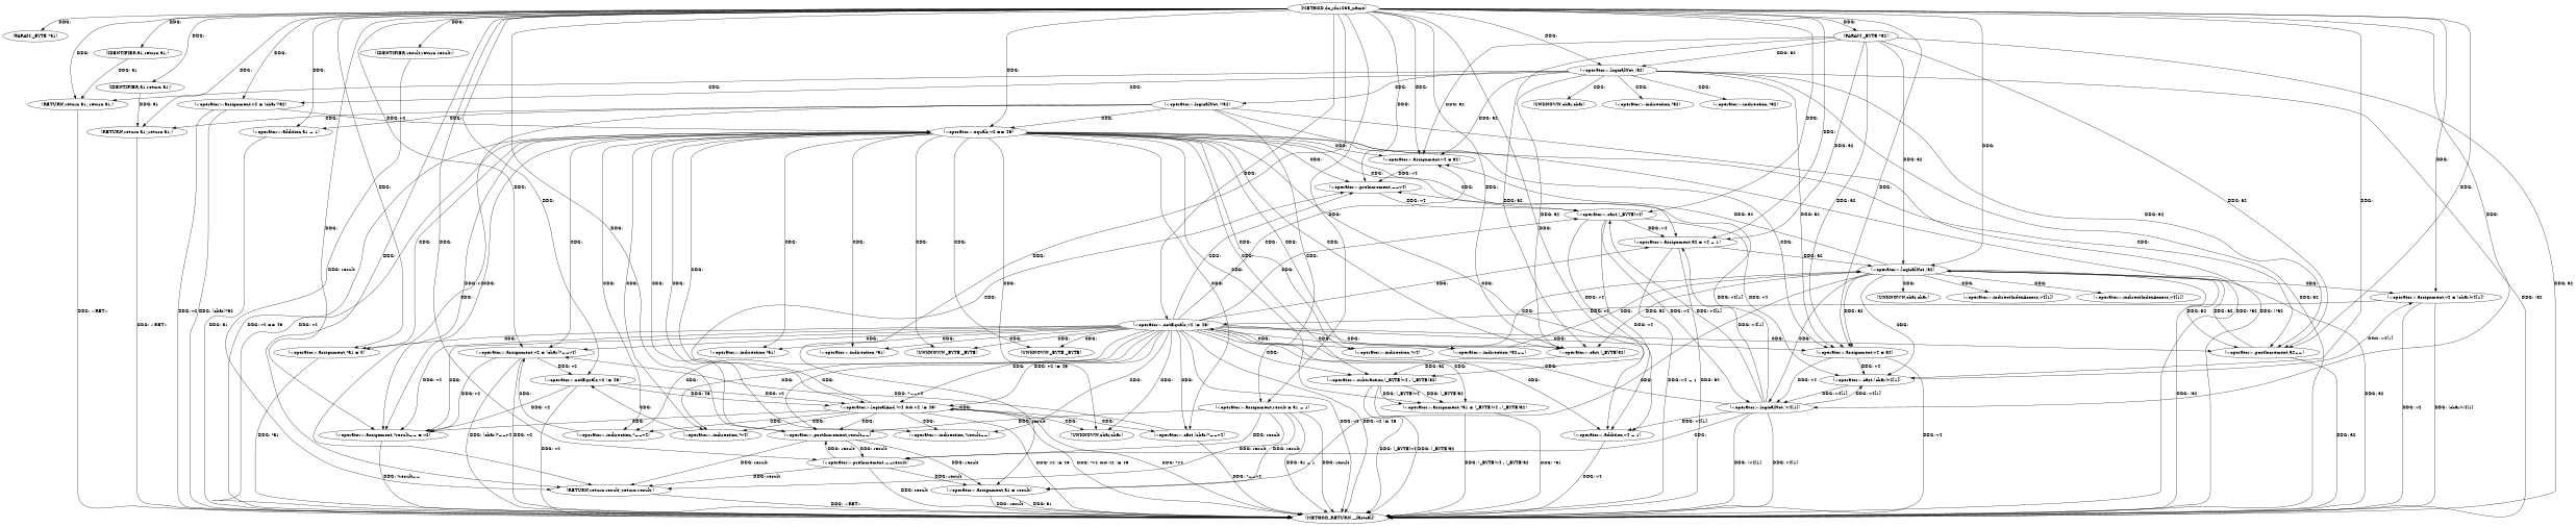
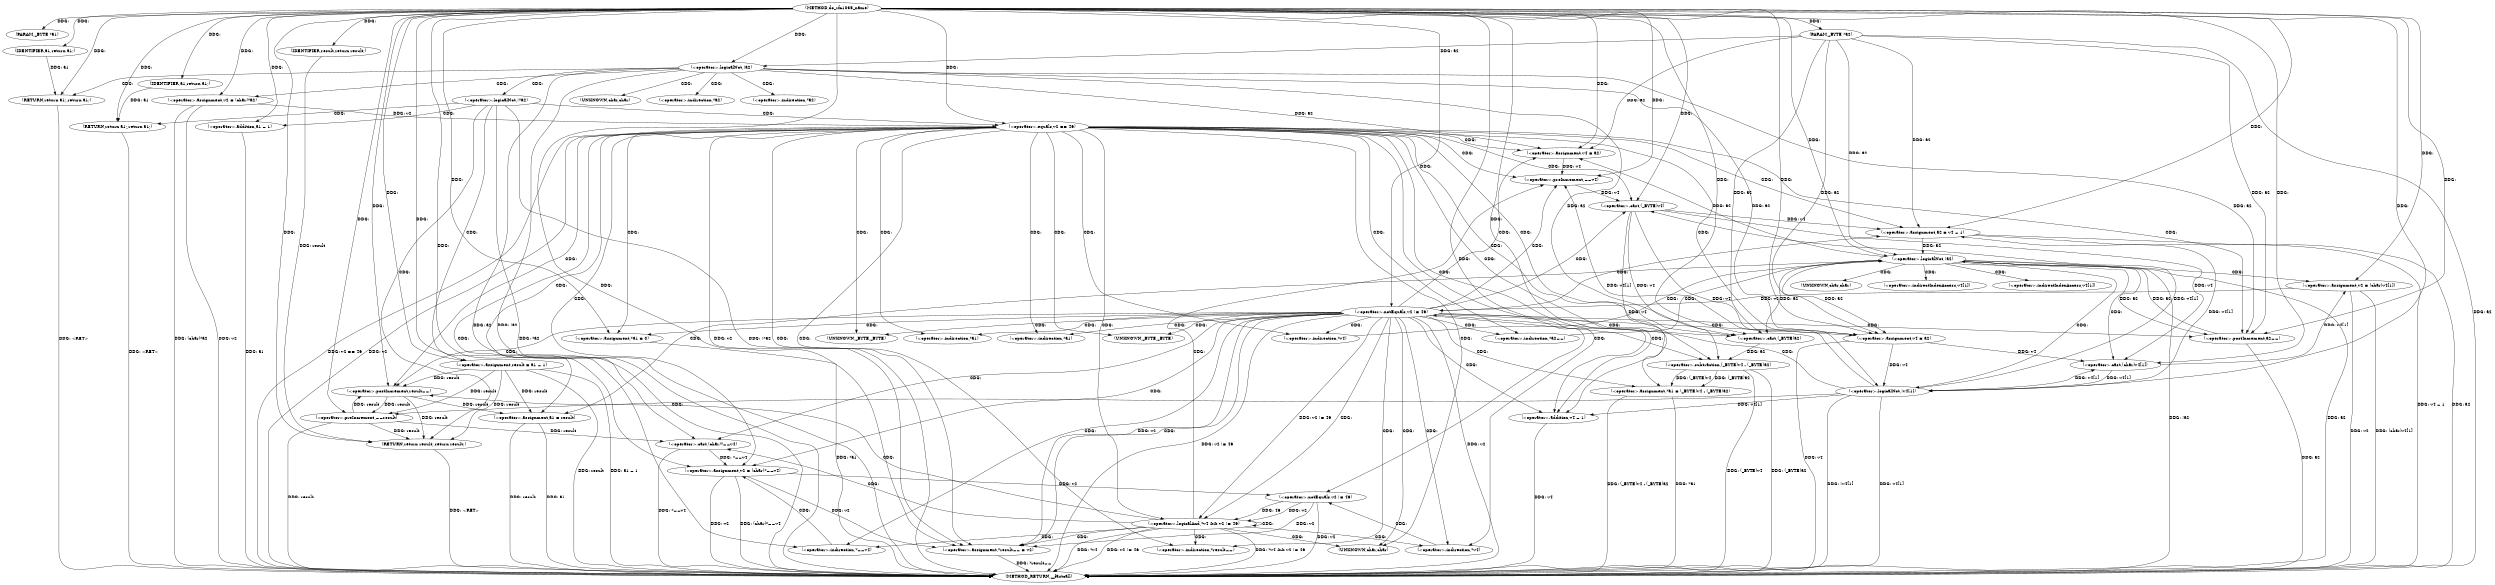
  digraph {
    n1 [label="(METHOD,do_rfc1035_name)"]
    n2 [label="(PARAM,_BYTE *a1)"]
    n3 [label="(PARAM,_BYTE *a2)"]
    n4 [label="(<operator>.logicalNot,!a2)"]
    n5 [label="(RETURN,return a1;,return a1;)"]
    n6 [label="(IDENTIFIER,a1,return a1;)"]
    n7 [label="(<operator>.assignment,v2 = (char)*a2)"]
    n8 [label="(RETURN,return a1;,return a1;)"]
    n9 [label="(IDENTIFIER,a1,return a1;)"]
    n10 [label="(<operator>.assignment,result = a1 + 1)"]
    n11 [label="(<operator>.addition,a1 + 1)"]
    n12 [label="(<operator>.equals,v2 == 46)"]
    n13 [label="(<operator>.assignment,v4 = a2)"]
    n14 [label="(<operator>.assignment,*result++ = v2)"]
    n15 [label="(<operator>.postIncrement,result++)"]
    n16 [label="(<operator>.assignment,v2 = (char)*++v4)"]
    n17 [label="(<operator>.preIncrement,++v4)"]
    n18 [label="(<operator>.notEquals,v2 != 46)"]
    n19 [label="(<operator>.cast,(_BYTE)v4)"]
    n20 [label="(<operator>.cast,(_BYTE)a2)"]
    n21 [label="(<operator>.assignment,a2 = v4 + 1)"]
    n22 [label="(<operator>.addition,v4 + 1)"]
    n23 [label="(<operator>.logicalNot,!a2)"]
    n24 [label="(<operator>.assignment,v2 = (char)v4[1])"]
    n25 [label="(<operator>.cast,(char)v4[1])"]
    n26 [label="(<operator>.assignment,a1 = result)"]
    n27 [label="(<operator>.logicalNot,!v4[1])"]
    n28 [label="(<operator>.preIncrement,++result)"]
    n29 [label="(<operator>.notEquals,v2 != 46)"]
    n30 [label="(<operator>.assignment,v4 = a2)"]
    n31 [label="(<operator>.assignment,*a1 = 0)"]
    n32 [label="(<operator>.postIncrement,a2++)"]
    n33 [label="(RETURN,return result;,return result;)"]
    n34 [label="(IDENTIFIER,result,return result;)"]
    n35 [label="(METHOD_RETURN,__fastcall)"]
    n36 [label="(<operator>.logicalNot,!*a2)"]
    n37 [label="(UNKNOWN,char,char)"]
    n38 [label="(<operator>.indirection,*a2)"]
    n39 [label="(<operator>.indirection,*a2)"]
    n40 [label="(<operator>.cast,(char)*++v4)"]
    n41 [label="(<operator>.logicalAnd,*v4 && v2 != 46)"]
    n42 [label="(<operator>.assignment,*a1 = (_BYTE)v4 - (_BYTE)a2)"]
    n43 [label="(<operator>.subtraction,(_BYTE)v4 - (_BYTE)a2)"]
    n44 [label="(<operator>.indirection,*result++)"]
    n45 [label="(UNKNOWN,char,char)"]
    n46 [label="(<operator>.indirection,*++v4)"]
    n47 [label="(<operator>.indirection,*v4)"]
    n48 [label="(<operator>.indirection,*a1)"]
    n49 [label="(UNKNOWN,_BYTE,_BYTE)"]
    n50 [label="(UNKNOWN,_BYTE,_BYTE)"]
    n51 [label="(<operator>.indirection,*v4)"]
    n52 [label="(<operator>.indirection,*a1)"]
    n53 [label="(<operator>.indirection,*a2++)"]
    n54 [label="(UNKNOWN,char,char)"]
    n55 [label="(<operator>.indirectIndexAccess,v4[1])"]
    n56 [label="(<operator>.indirectIndexAccess,v4[1])"]
    n1 -> n2 [label="DDG: "]
    n1 -> n3 [label="DDG: "]
    n1 -> n4 [label="DDG: "]
    n1 -> n5 [label="DDG: "]
    n1 -> n6 [label="DDG: "]
    n1 -> n7 [label="DDG: "]
    n1 -> n8 [label="DDG: "]
    n1 -> n9 [label="DDG: "]
    n1 -> n10 [label="DDG: "]
    n1 -> n11 [label="DDG: "]
    n1 -> n12 [label="DDG: "]
    n1 -> n13 [label="DDG: "]
    n1 -> n14 [label="DDG: "]
    n1 -> n15 [label="DDG: "]
    n1 -> n16 [label="DDG: "]
    n1 -> n17 [label="DDG: "]
    n1 -> n18 [label="DDG: "]
    n1 -> n19 [label="DDG: "]
    n1 -> n20 [label="DDG: "]
    n1 -> n21 [label="DDG: "]
    n1 -> n22 [label="DDG: "]
    n1 -> n23 [label="DDG: "]
    n1 -> n24 [label="DDG: "]
    n1 -> n25 [label="DDG: "]
    n1 -> n26 [label="DDG: "]
    n1 -> n27 [label="DDG: "]
    n1 -> n28 [label="DDG: "]
    n1 -> n29 [label="DDG: "]
    n1 -> n30 [label="DDG: "]
    n1 -> n31 [label="DDG: "]
    n1 -> n32 [label="DDG: "]
    n1 -> n33 [label="DDG: "]
    n1 -> n34 [label="DDG: "]
    n3 -> n4 [label="DDG: a2"]
    n3 -> n13 [label="DDG: a2"]
    n3 -> n20 [label="DDG: a2"]
    n3 -> n21 [label="DDG: a2"]
    n3 -> n23 [label="DDG: a2"]
    n3 -> n30 [label="DDG: a2"]
    n3 -> n32 [label="DDG: a2"]
    n3 -> n35 [label="DDG: a2"]
    n4 -> n5 [label="CDG: "]
    n4 -> n7 [label="CDG: "]
    n4 -> n13 [label="DDG: a2"]
    n4 -> n20 [label="DDG: a2"]
    n4 -> n30 [label="DDG: a2"]
    n4 -> n32 [label="DDG: a2"]
    n4 -> n35 [label="DDG: a2"]
    n4 -> n35 [label="DDG: !a2"]
    n4 -> n36 [label="CDG: "]
    n4 -> n37 [label="CDG: "]
    n4 -> n38 [label="CDG: "]
    n4 -> n39 [label="CDG: "]
    n5 -> n35 [label="DDG: <RET>"]
    n6 -> n5 [label="DDG: a1"]
    n7 -> n12 [label="DDG: v2"]
    n7 -> n35 [label="DDG: v2"]
    n7 -> n35 [label="DDG: (char)*a2"]
    n8 -> n35 [label="DDG: <RET>"]
    n9 -> n8 [label="DDG: a1"]
    n10 -> n15 [label="DDG: result"]
    n10 -> n26 [label="DDG: result"]
    n10 -> n28 [label="DDG: result"]
    n10 -> n33 [label="DDG: result"]
    n10 -> n35 [label="DDG: a1 + 1"]
    n10 -> n35 [label="DDG: result"]
    n11 -> n35 [label="DDG: a1"]
    n12 -> n13 [label="CDG: "]
    n12 -> n14 [label="DDG: v2"]
    n12 -> n14 [label="CDG: "]
-   n15 -> n12 [label="CDG: "]
+   n12 -> n15 [label="CDG: "]
    n12 -> n16 [label="CDG: "]
    n12 -> n17 [label="CDG: "]
    n12 -> n19 [label="CDG: "]
    n12 -> n20 [label="CDG: "]
    n12 -> n21 [label="CDG: "]
    n12 -> n22 [label="CDG: "]
    n12 -> n30 [label="CDG: "]
    n12 -> n31 [label="CDG: "]
    n12 -> n32 [label="CDG: "]
    n12 -> n35 [label="DDG: v2"]
    n12 -> n35 [label="DDG: v2 == 46"]
    n12 -> n40 [label="CDG: "]
    n12 -> n41 [label="CDG: "]
    n12 -> n42 [label="CDG: "]
    n12 -> n43 [label="CDG: "]
    n12 -> n44 [label="CDG: "]
    n12 -> n45 [label="CDG: "]
    n12 -> n46 [label="CDG: "]
    n12 -> n47 [label="CDG: "]
    n12 -> n48 [label="CDG: "]
    n12 -> n49 [label="CDG: "]
    n12 -> n50 [label="CDG: "]
    n12 -> n51 [label="CDG: "]
    n12 -> n52 [label="CDG: "]
    n12 -> n53 [label="CDG: "]
    n13 -> n17 [label="DDG: v4"]
    n14 -> n35 [label="DDG: *result++"]
    n15 -> n26 [label="DDG: result"]
    n15 -> n28 [label="DDG: result"]
    n15 -> n33 [label="DDG: result"]
    n16 -> n14 [label="DDG: v2"]
    n16 -> n18 [label="DDG: v2"]
    n16 -> n35 [label="DDG: v2"]
    n16 -> n35 [label="DDG: (char)*++v4"]
    n17 -> n19 [label="DDG: v4"]
    n18 -> n14 [label="DDG: v2"]
    n18 -> n35 [label="DDG: v2"]
    n18 -> n41 [label="DDG: v2"]
    n18 -> n41 [label="DDG: 46"]
    n19 -> n21 [label="DDG: v4"]
    n19 -> n22 [label="DDG: v4"]
    n19 -> n25 [label="DDG: v4"]
    n19 -> n27 [label="DDG: v4"]
    n19 -> n43 [label="DDG: v4"]
    n20 -> n43 [label="DDG: a2"]
    n21 -> n23 [label="DDG: a2"]
    n21 -> n35 [label="DDG: v4 + 1"]
    n21 -> n35 [label="DDG: a2"]
    n22 -> n35 [label="DDG: v4"]
    n23 -> n13 [label="DDG: a2"]
    n23 -> n20 [label="DDG: a2"]
    n23 -> n24 [label="CDG: "]
    n23 -> n25 [label="CDG: "]
    n23 -> n26 [label="CDG: "]
    n23 -> n27 [label="CDG: "]
    n23 -> n30 [label="DDG: a2"]
    n23 -> n32 [label="DDG: a2"]
    n23 -> n35 [label="DDG: !a2"]
    n23 -> n35 [label="DDG: a2"]
    n23 -> n54 [label="CDG: "]
    n23 -> n55 [label="CDG: "]
    n23 -> n56 [label="CDG: "]
    n24 -> n29 [label="DDG: v2"]
    n24 -> n35 [label="DDG: v2"]
    n24 -> n35 [label="DDG: (char)v4[1]"]
    n25 -> n24 [label="DDG: v4[1]"]
    n25 -> n27 [label="DDG: v4[1]"]
    n26 -> n35 [label="DDG: result"]
    n26 -> n35 [label="DDG: a1"]
    n27 -> n17 [label="DDG: v4[1]"]
    n27 -> n19 [label="DDG: v4[1]"]
    n27 -> n21 [label="DDG: v4[1]"]
    n27 -> n22 [label="DDG: v4[1]"]
    n27 -> n25 [label="DDG: v4[1]"]
    n27 -> n28 [label="CDG: "]
    n27 -> n29 [label="CDG: "]
    n27 -> n35 [label="DDG: !v4[1]"]
    n27 -> n35 [label="DDG: v4[1]"]
    n28 -> n15 [label="DDG: result"]
-   n28 -> n26 [label="DDG: result"]
+   n28 -> n40 [label="DDG: result"]
    n28 -> n33 [label="DDG: result"]
    n28 -> n35 [label="DDG: result"]
    n29 -> n13 [label="CDG: "]
    n29 -> n14 [label="DDG: v2"]
    n29 -> n14 [label="CDG: "]
    n29 -> n15 [label="CDG: "]
    n29 -> n16 [label="CDG: "]
    n29 -> n17 [label="CDG: "]
    n29 -> n19 [label="CDG: "]
    n29 -> n20 [label="CDG: "]
    n29 -> n21 [label="CDG: "]
    n29 -> n22 [label="CDG: "]
    n29 -> n30 [label="CDG: "]
    n29 -> n31 [label="CDG: "]
    n29 -> n32 [label="CDG: "]
    n29 -> n35 [label="DDG: v2"]
    n29 -> n35 [label="DDG: v2 != 46"]
    n29 -> n40 [label="CDG: "]
    n29 -> n41 [label="DDG: v2 != 46"]
    n29 -> n41 [label="CDG: "]
    n29 -> n42 [label="CDG: "]
    n29 -> n43 [label="CDG: "]
    n29 -> n44 [label="CDG: "]
    n29 -> n45 [label="CDG: "]
    n29 -> n46 [label="CDG: "]
    n29 -> n47 [label="CDG: "]
    n29 -> n48 [label="CDG: "]
    n29 -> n49 [label="CDG: "]
    n29 -> n50 [label="CDG: "]
    n29 -> n51 [label="CDG: "]
    n29 -> n52 [label="CDG: "]
    n29 -> n53 [label="CDG: "]
    n30 -> n25 [label="DDG: v4"]
    n30 -> n27 [label="DDG: v4"]
    n30 -> n35 [label="DDG: v4"]
    n31 -> n35 [label="DDG: *a1"]
    n32 -> n23 [label="DDG: a2"]
    n32 -> n35 [label="DDG: a2"]
    n33 -> n35 [label="DDG: <RET>"]
    n34 -> n33 [label="DDG: result"]
    n36 -> n8 [label="CDG: "]
    n36 -> n10 [label="CDG: "]
    n36 -> n11 [label="CDG: "]
    n36 -> n12 [label="CDG: "]
    n36 -> n33 [label="CDG: "]
    n36 -> n35 [label="DDG: *a2"]
    n36 -> n35 [label="DDG: !*a2"]
    n40 -> n16 [label="DDG: *++v4"]
    n40 -> n35 [label="DDG: *++v4"]
    n41 -> n14 [label="CDG: "]
    n41 -> n15 [label="CDG: "]
    n41 -> n17 [label="CDG: "]
    n41 -> n35 [label="DDG: *v4"]
    n41 -> n35 [label="DDG: v2 != 46"]
    n41 -> n35 [label="DDG: *v4 && v2 != 46"]
    n41 -> n40 [label="CDG: "]
    n41 -> n41 [label="CDG: "]
    n41 -> n44 [label="CDG: "]
    n41 -> n45 [label="CDG: "]
    n41 -> n46 [label="CDG: "]
    n41 -> n47 [label="CDG: "]
    n42 -> n35 [label="DDG: *a1"]
    n42 -> n35 [label="DDG: (_BYTE)v4 - (_BYTE)a2"]
    n43 -> n35 [label="DDG: (_BYTE)v4"]
    n43 -> n35 [label="DDG: (_BYTE)a2"]
    n43 -> n42 [label="DDG: (_BYTE)v4"]
    n43 -> n42 [label="DDG: (_BYTE)a2"]
    n46 -> n16 [label="CDG: "]
    n47 -> n18 [label="CDG: "]
    n51 -> n23 [label="CDG: "]
    n53 -> n23 [label="CDG: "]
  }
